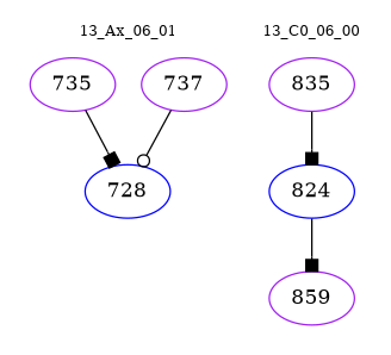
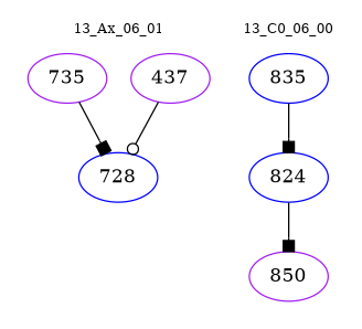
  digraph {
    node [color=purple]
    edge [arrowhead=box color=black]
-   n1 [label=737]
+   n1 [label=437]
    n2 [color=blue label=728]
    n3 [label=735]
-   n4 [label=835]
+   n4 [color=blue label=835]
    n5 [color=blue label=824]
-   n6 [label=859]
+   n6 [label=850]
    subgraph cluster_1 {
      color=white
      fontsize=10
      label="13_Ax_06_01"
      n1
      n2
      n3
    }
    subgraph cluster_2 {
      color=white
      fontsize=10
      label="13_C0_06_00"
      n4
      n5
      n6
    }
    n1 -> n2 [arrowhead=odot]
    n3 -> n2
    n4 -> n5
    n5 -> n6
  }
